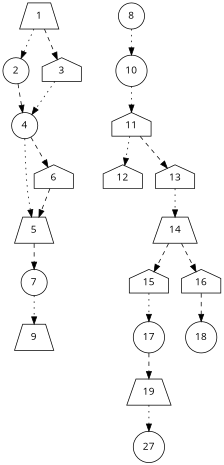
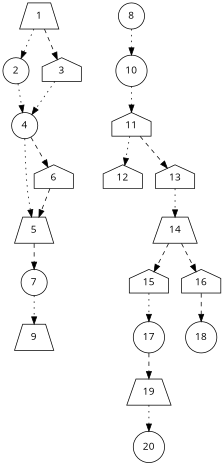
  digraph {
    fontname="Open Sans"
    node [alpha=0.03 fontname="Open Sans" shape=circle]
    edge [fontname="Open Sans" style=dotted]
    1 [alpha=0.08 expect_size=29392896 shape=trapezium]
    2 [alpha=0.18 expect_size=38048768]
    3 [expect_size=45436928 shape=house]
    4 [alpha=0.02 expect_size=41872384]
    5 [alpha=0.14 expect_size=49127424 shape=trapezium]
    6 [alpha=0.09 expect_size=25531392 shape=house]
    7 [alpha=0.10 expect_size=37758976]
    9 [alpha=0.13 expect_size=45070336 shape=trapezium]
    8 [alpha=0.09 expect_size=33466368]
    10 [alpha=0.20 expect_size=37944320]
    11 [alpha=0.12 expect_size=47077376 shape=house]
    12 [alpha=0.01 expect_size=18048000 shape=house]
    13 [alpha=0.18 expect_size=13986816 shape=house]
    14 [alpha=0.12 expect_size=21384192 shape=trapezium]
    15 [alpha=0.04 expect_size=25368576 shape=house]
    16 [expect_size=12075008 shape=house]
    17 [alpha=0.00 expect_size=34320384]
    18 [alpha=0.15 expect_size=10931200]
    19 [expect_size=32610304 shape=trapezium]
-   20 [alpha=0.07 expect_size=16747520 label=27]
+   20 [alpha=0.07 expect_size=16747520]
    1 -> 2
    1 -> 3 [style=dashed]
-   2 -> 4 [style=dashed]
+   2 -> 4
    3 -> 4
    4 -> 5
    4 -> 6 [style=dashed]
    5 -> 7 [style=dashed]
    6 -> 5 [style=dashed]
    7 -> 9
    8 -> 10
    10 -> 11
    11 -> 12
    11 -> 13 [style=dashed]
    13 -> 14
    14 -> 15 [style=dashed]
    14 -> 16 [style=dashed]
    15 -> 17
    16 -> 18 [style=dashed]
    17 -> 19 [style=dashed]
    19 -> 20
  }
